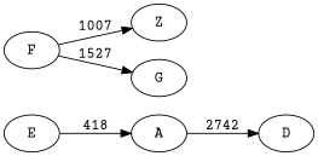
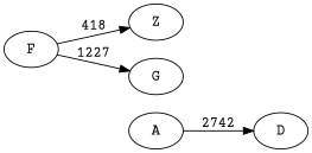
  digraph {
    fontname="Courier Prime"
    rankdir=LR
    node [fontname="Courier Prime"]
    edge [fontname="Courier Prime"]
-   E
    A
    D
    F
    Z
    G
-   E -> A [label=418]
    A -> D [label=2742]
-   F -> Z [label=1007]
-   F -> G [label=1527]
+   F -> Z [label=418]
+   F -> G [label=1227]
  }
